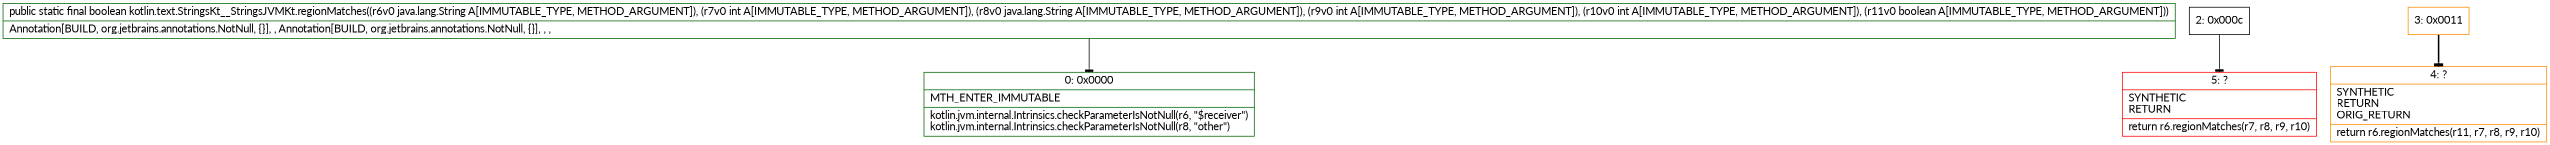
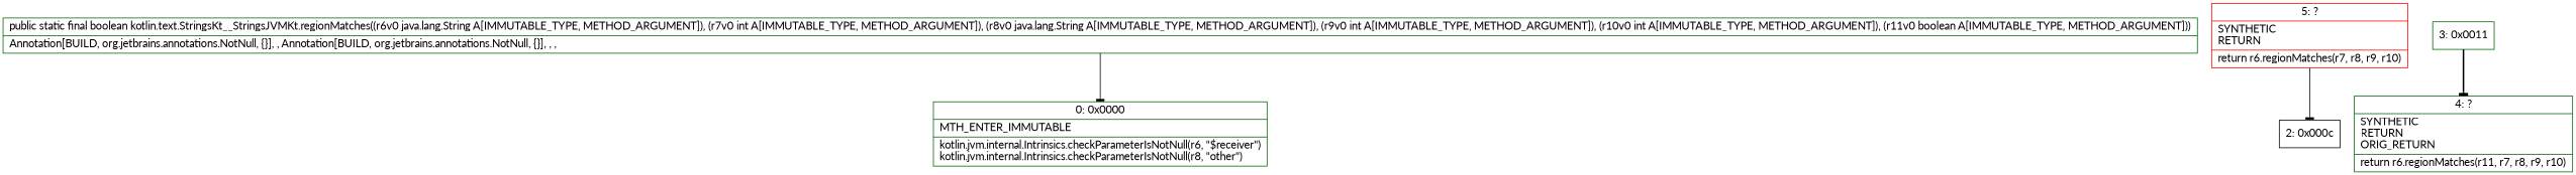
  digraph {
    fontname=Lato
    node [color=darkgreen fontname=Lato shape=record]
    edge [arrowhead=tee fontname=Lato style=solid]
    n1 [label="{0\:\ 0x0000|MTH_ENTER_IMMUTABLE\l|kotlin.jvm.internal.Intrinsics.checkParameterIsNotNull(r6, \"$receiver\")\lkotlin.jvm.internal.Intrinsics.checkParameterIsNotNull(r8, \"other\")\l}"]
    n2 [color=black label="{2\:\ 0x000c}"]
    n3 [color=red label="{5\:\ ?|SYNTHETIC\lRETURN\l|return r6.regionMatches(r7, r8, r9, r10)\l}"]
-   n4 [color=darkorange label="{3\:\ 0x0011}"]
-   n5 [color=darkorange label="{4\:\ ?|SYNTHETIC\lRETURN\lORIG_RETURN\l|return r6.regionMatches(r11, r7, r8, r9, r10)\l}"]
+   n4 [label="{3\:\ 0x0011}"]
+   n5 [label="{4\:\ ?|SYNTHETIC\lRETURN\lORIG_RETURN\l|return r6.regionMatches(r11, r7, r8, r9, r10)\l}"]
    n6 [label="{public static final boolean kotlin.text.StringsKt__StringsJVMKt.regionMatches((r6v0 java.lang.String A[IMMUTABLE_TYPE, METHOD_ARGUMENT]), (r7v0 int A[IMMUTABLE_TYPE, METHOD_ARGUMENT]), (r8v0 java.lang.String A[IMMUTABLE_TYPE, METHOD_ARGUMENT]), (r9v0 int A[IMMUTABLE_TYPE, METHOD_ARGUMENT]), (r10v0 int A[IMMUTABLE_TYPE, METHOD_ARGUMENT]), (r11v0 boolean A[IMMUTABLE_TYPE, METHOD_ARGUMENT]))  | Annotation[BUILD, org.jetbrains.annotations.NotNull, \{\}], , Annotation[BUILD, org.jetbrains.annotations.NotNull, \{\}], , , \l}"]
-   n2 -> n3
+   n3 -> n2
    n4 -> n5 [style=bold]
    n6 -> n1
  }
